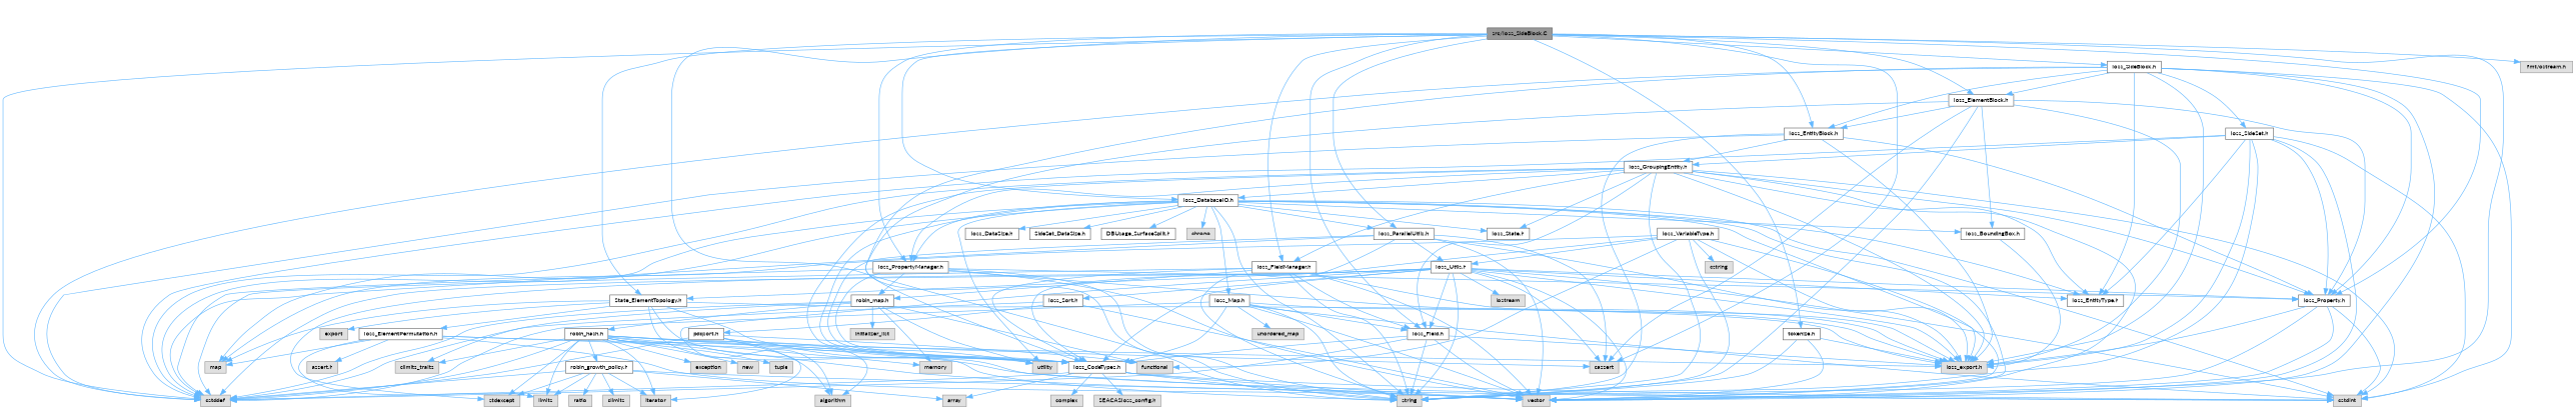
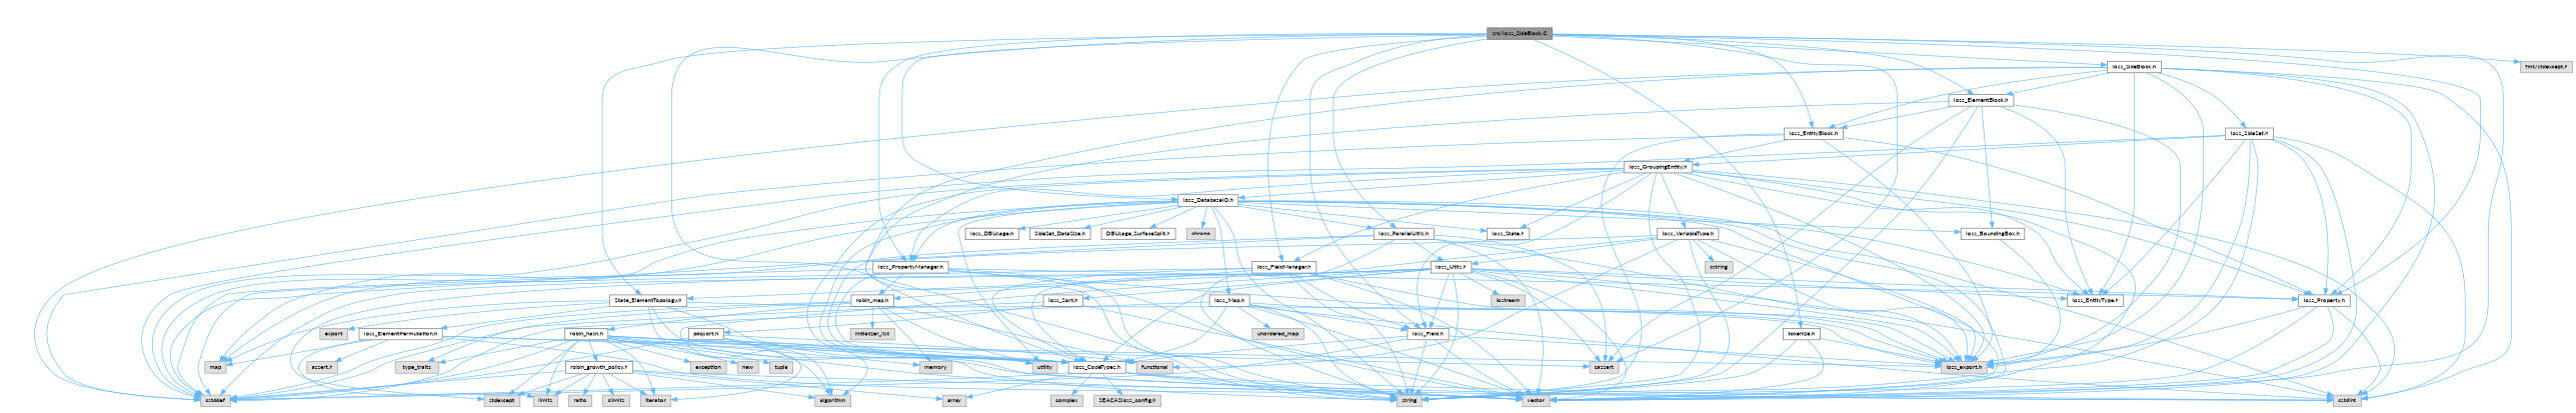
  digraph {
    fontname=Lato
    node [color=grey60 fillcolor="#E0E0E0" fontname=Lato fontsize=10 shape=box style=filled]
    edge [color=steelblue1 fontname=Lato fontsize=10 labelfontname=Helvetica labelfontsize=10 style=solid]
    n1 [color=gray40 fillcolor=grey60 fontcolor=black height=0.2 label="src/Ioss_SideBlock.C" width=0.4]
    n2 [color=grey40 fillcolor=white height=0.2 label="Ioss_DatabaseIO.h" width=0.4]
    n3 [height=0.2 label=cstddef width=0.4]
    n4 [height=0.2 label=string width=0.4]
    n5 [height=0.2 label=vector width=0.4]
    n6 [color=grey40 fillcolor=white height=0.2 label="Ioss_Field.h" width=0.4]
    n7 [color=grey40 fillcolor=white height=0.2 label="Ioss_ParallelUtils.h" width=0.4]
    n8 [color=grey40 fillcolor=white height=0.2 label="State_ElementTopology.h" width=0.4]
    n9 [color=grey40 fillcolor=white height=0.2 label="Ioss_Property.h" width=0.4]
    n10 [height=0.2 label=cassert width=0.4]
    n11 [color=grey40 fillcolor=white height=0.2 label="Ioss_PropertyManager.h" width=0.4]
    n12 [color=grey40 fillcolor=white height=0.2 label="Ioss_ElementBlock.h" width=0.4]
    n13 [color=grey40 fillcolor=white height=0.2 label="Ioss_EntityBlock.h" width=0.4]
    n14 [color=grey40 fillcolor=white height=0.2 label="Ioss_FieldManager.h" width=0.4]
    n15 [color=grey40 fillcolor=white height=0.2 label="Ioss_SideBlock.h" width=0.4]
-   n16 [height=0.2 label="fmt/ostream.h" width=0.4]
+   n16 [height=0.2 label="fmt/stdexcept.h" width=0.4]
    n17 [color=grey40 fillcolor=white height=0.2 label="tokenize.h" width=0.4]
    n18 [height=0.2 label="ioss_export.h" width=0.4]
    n19 [color=grey40 fillcolor=white height=0.2 label="Ioss_BoundingBox.h" width=0.4]
    n20 [color=grey40 fillcolor=white height=0.2 label="Ioss_CodeTypes.h" width=0.4]
    n21 [height=0.2 label=cstdint width=0.4]
-   n22 [color=grey40 fillcolor=white height=0.2 label="Ioss_DataSize.h" width=0.4]
+   n22 [color=grey40 fillcolor=white height=0.2 label="Ioss_DBUsage.h" width=0.4]
    n23 [color=grey40 fillcolor=white height=0.2 label="SideSet_DataSize.h" width=0.4]
    n24 [color=grey40 fillcolor=white height=0.2 label="Ioss_EntityType.h" width=0.4]
    n25 [color=grey40 fillcolor=white height=0.2 label="Ioss_Map.h" width=0.4]
    n26 [height=0.2 label=map width=0.4]
    n27 [height=0.2 label=utility width=0.4]
    n28 [color=grey40 fillcolor=white height=0.2 label="Ioss_State.h" width=0.4]
    n29 [color=grey40 fillcolor=white height=0.2 label="DBUsage_SurfaceSplit.h" width=0.4]
    n30 [height=0.2 label=chrono width=0.4]
    n31 [color=grey40 fillcolor=white height=0.2 label="Ioss_Utils.h" width=0.4]
    n32 [color=grey40 fillcolor=white height=0.2 label="Ioss_ElementPermutation.h" width=0.4]
    n33 [height=0.2 label=export width=0.4]
    n34 [color=grey40 fillcolor=white height=0.2 label="robin_map.h" width=0.4]
    n35 [color=grey40 fillcolor=white height=0.2 label="Ioss_GroupingEntity.h" width=0.4]
    n36 [color=grey40 fillcolor=white height=0.2 label="Ioss_SideSet.h" width=0.4]
    n37 [height=0.2 label=array width=0.4]
    n38 [height=0.2 label="SEACASIoss_config.h" width=0.4]
    n39 [height=0.2 label=complex width=0.4]
    n40 [height=0.2 label=unordered_map width=0.4]
    n41 [color=grey40 fillcolor=white height=0.2 label="Ioss_Sort.h" width=0.4]
    n42 [height=0.2 label=algorithm width=0.4]
    n43 [height=0.2 label=iostream width=0.4]
    n44 [height=0.2 label=stdexcept width=0.4]
    n45 [color=grey40 fillcolor=white height=0.2 label="pdqsort.h" width=0.4]
    n46 [height=0.2 label="assert.h" width=0.4]
    n47 [height=0.2 label=limits width=0.4]
    n48 [height=0.2 label=functional width=0.4]
    n49 [height=0.2 label=iterator width=0.4]
    n50 [height=0.2 label=initializer_list width=0.4]
    n51 [height=0.2 label=memory width=0.4]
-   n52 [height=0.2 label=climits_traits width=0.4]
+   n52 [height=0.2 label=type_traits width=0.4]
    n53 [color=grey40 fillcolor=white height=0.2 label="robin_hash.h" width=0.4]
    n54 [height=0.2 label=exception width=0.4]
    n55 [height=0.2 label=new width=0.4]
    n56 [height=0.2 label=tuple width=0.4]
    n57 [color=grey40 fillcolor=white height=0.2 label="robin_growth_policy.h" width=0.4]
    n58 [height=0.2 label=climits width=0.4]
    n59 [height=0.2 label=ratio width=0.4]
    n60 [color=grey40 fillcolor=white height=0.2 label="Ioss_VariableType.h" width=0.4]
    n61 [height=0.2 label=cstring width=0.4]
    n1 -> n2
-   n1 -> n3
    n1 -> n4
    n1 -> n5
    n1 -> n6
    n1 -> n7
    n1 -> n8
    n1 -> n9
    n1 -> n10
    n1 -> n11
    n1 -> n12
    n1 -> n13
    n1 -> n14
    n1 -> n15
    n1 -> n16
    n1 -> n17
    n2 -> n3
    n2 -> n4
    n2 -> n5
    n2 -> n7
    n2 -> n11
    n2 -> n18
    n2 -> n19
    n2 -> n20
    n2 -> n21
    n2 -> n22
    n2 -> n23
    n2 -> n24
    n2 -> n25
    n2 -> n26
    n2 -> n27
    n2 -> n28
    n2 -> n29
    n2 -> n30
    n6 -> n3
    n6 -> n4
    n6 -> n5
    n6 -> n18
    n6 -> n20
    n7 -> n3
    n7 -> n4
    n7 -> n5
    n7 -> n10
    n7 -> n18
    n7 -> n20
    n7 -> n31
    n8 -> n4
    n8 -> n5
    n8 -> n18
    n8 -> n20
    n8 -> n26
    n8 -> n32
    n8 -> n33
    n9 -> n4
    n9 -> n5
    n9 -> n18
    n9 -> n21
    n11 -> n3
    n11 -> n4
    n11 -> n5
    n11 -> n9
    n11 -> n18
    n11 -> n20
    n11 -> n34
    n12 -> n4
-   n12 -> n9
+   n12 -> n24
    n12 -> n10
    n12 -> n13
    n12 -> n18
    n12 -> n19
    n12 -> n20
    n13 -> n3
    n13 -> n4
    n13 -> n9
    n13 -> n18
    n13 -> n35
    n14 -> n3
    n14 -> n4
    n14 -> n5
    n14 -> n6
    n14 -> n18
    n14 -> n20
    n14 -> n34
    n15 -> n3
    n15 -> n4
    n15 -> n5
    n15 -> n9
    n15 -> n12
    n15 -> n13
    n15 -> n18
    n15 -> n21
    n15 -> n24
    n15 -> n36
    n17 -> n4
    n17 -> n5
    n17 -> n18
    n19 -> n18
    n20 -> n3
    n20 -> n4
    n20 -> n5
    n20 -> n21
    n20 -> n37
    n20 -> n38
    n20 -> n39
    n25 -> n3
    n25 -> n4
    n25 -> n5
    n25 -> n6
    n25 -> n18
    n25 -> n20
    n25 -> n21
    n25 -> n40
    n31 -> n3
    n31 -> n4
    n31 -> n5
    n31 -> n6
    n31 -> n8
    n31 -> n9
    n31 -> n10
    n31 -> n18
    n31 -> n20
    n31 -> n21
    n31 -> n24
    n31 -> n41
    n31 -> n42
    n31 -> n43
    n31 -> n44
    n32 -> n5
    n32 -> n18
    n32 -> n20
    n32 -> n26
    n32 -> n46
    n32 -> n47
    n34 -> n3
    n34 -> n27
    n34 -> n48
    n34 -> n50
    n34 -> n51
    n34 -> n52
    n34 -> n53
    n35 -> n2
    n35 -> n3
    n35 -> n4
    n35 -> n5
    n35 -> n6
    n35 -> n9
    n35 -> n11
    n35 -> n14
    n35 -> n18
    n35 -> n20
    n35 -> n21
    n35 -> n24
    n35 -> n28
+   n35 -> n60
    n36 -> n3
    n36 -> n4
    n36 -> n5
    n36 -> n9
    n36 -> n18
    n36 -> n21
    n36 -> n24
    n36 -> n35
    n41 -> n3
    n41 -> n5
    n41 -> n45
    n45 -> n3
    n45 -> n27
    n45 -> n42
    n45 -> n48
    n45 -> n49
    n53 -> n3
    n53 -> n5
    n53 -> n10
    n53 -> n21
    n53 -> n27
    n53 -> n42
    n53 -> n44
    n53 -> n47
    n53 -> n49
    n53 -> n51
    n53 -> n52
    n53 -> n54
    n53 -> n55
    n53 -> n56
    n53 -> n57
    n57 -> n3
    n57 -> n21
    n57 -> n37
+   n57 -> n42
    n57 -> n44
    n57 -> n47
    n57 -> n49
    n57 -> n58
    n57 -> n59
    n60 -> n4
    n60 -> n5
    n60 -> n18
    n60 -> n20
    n60 -> n26
    n60 -> n31
    n60 -> n48
    n60 -> n61
  }
